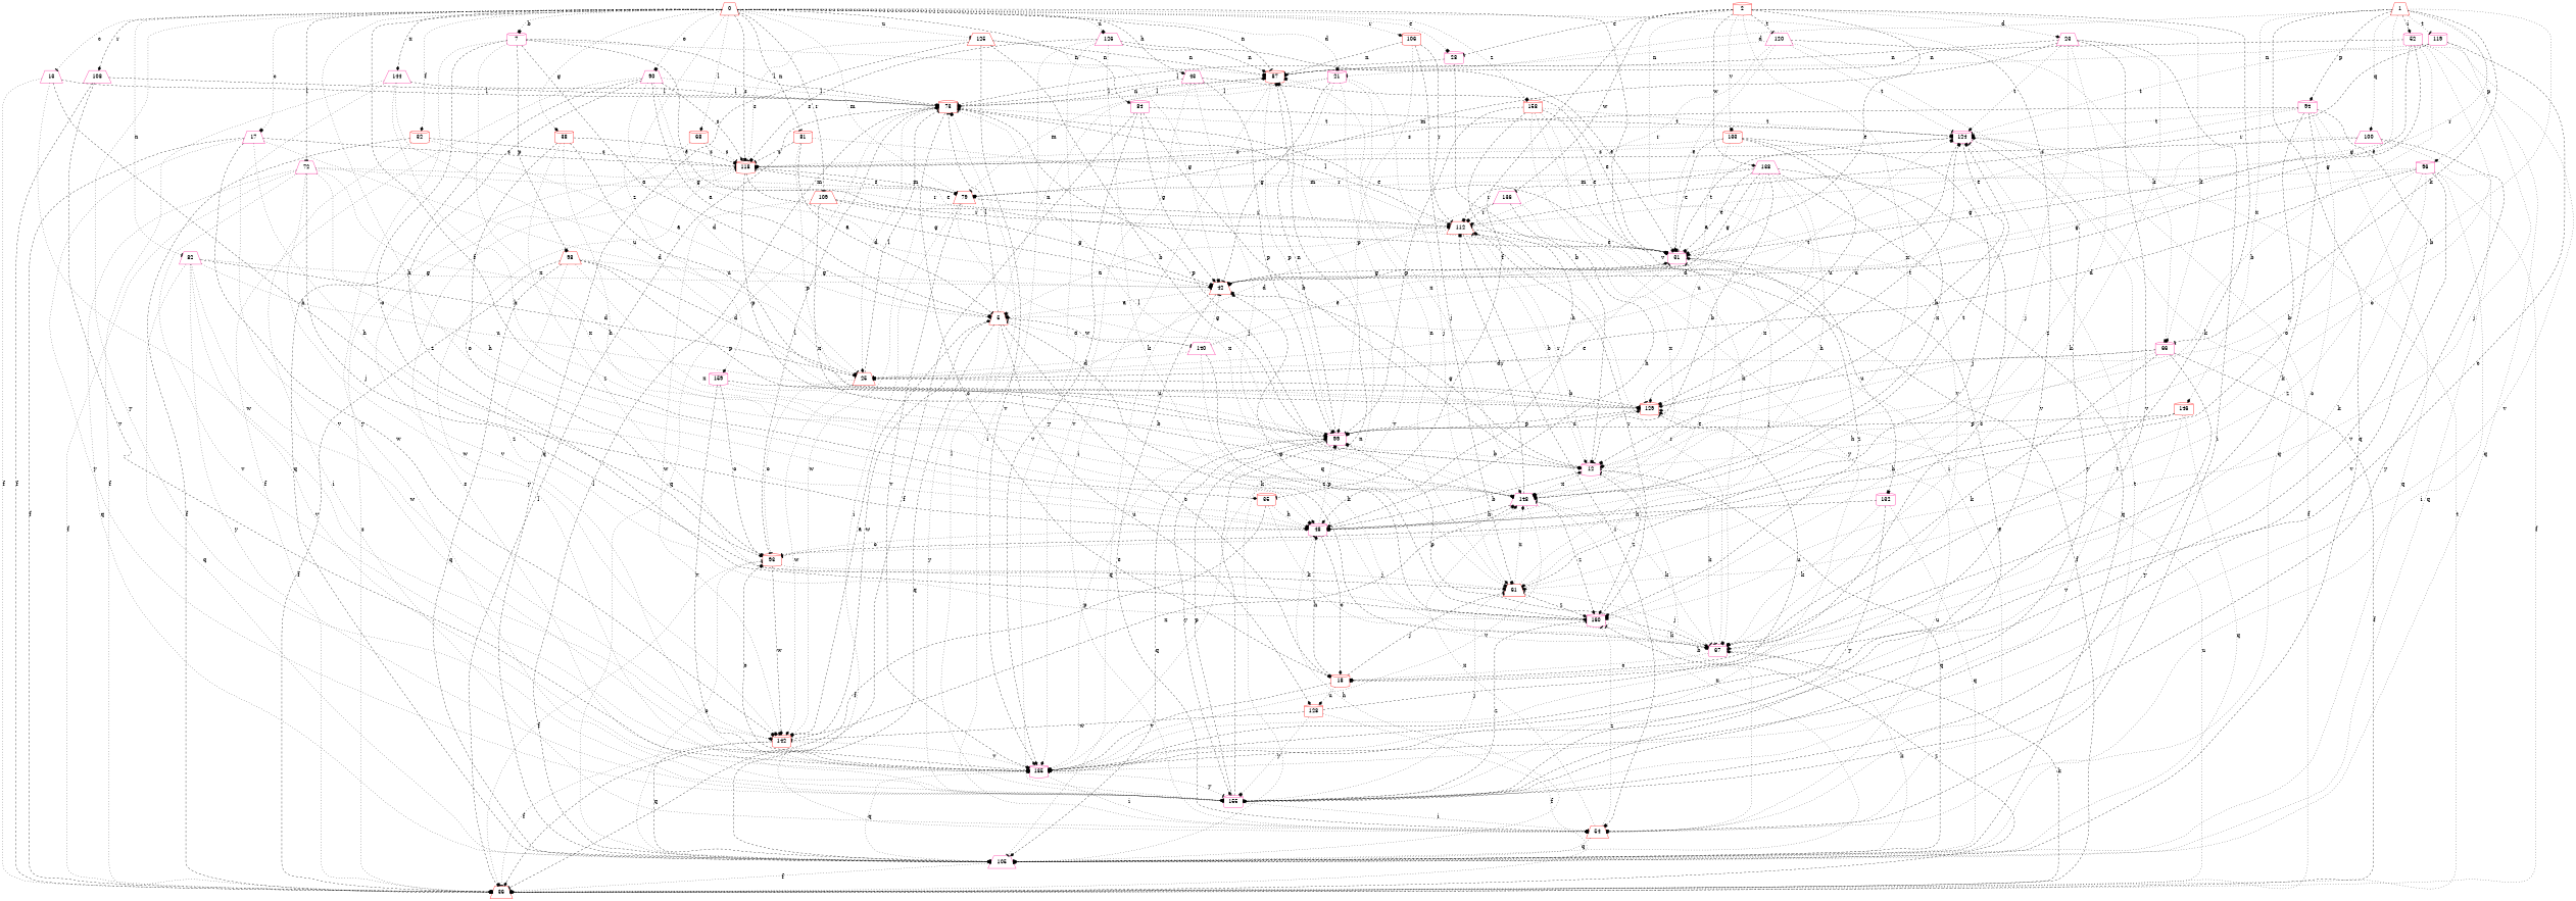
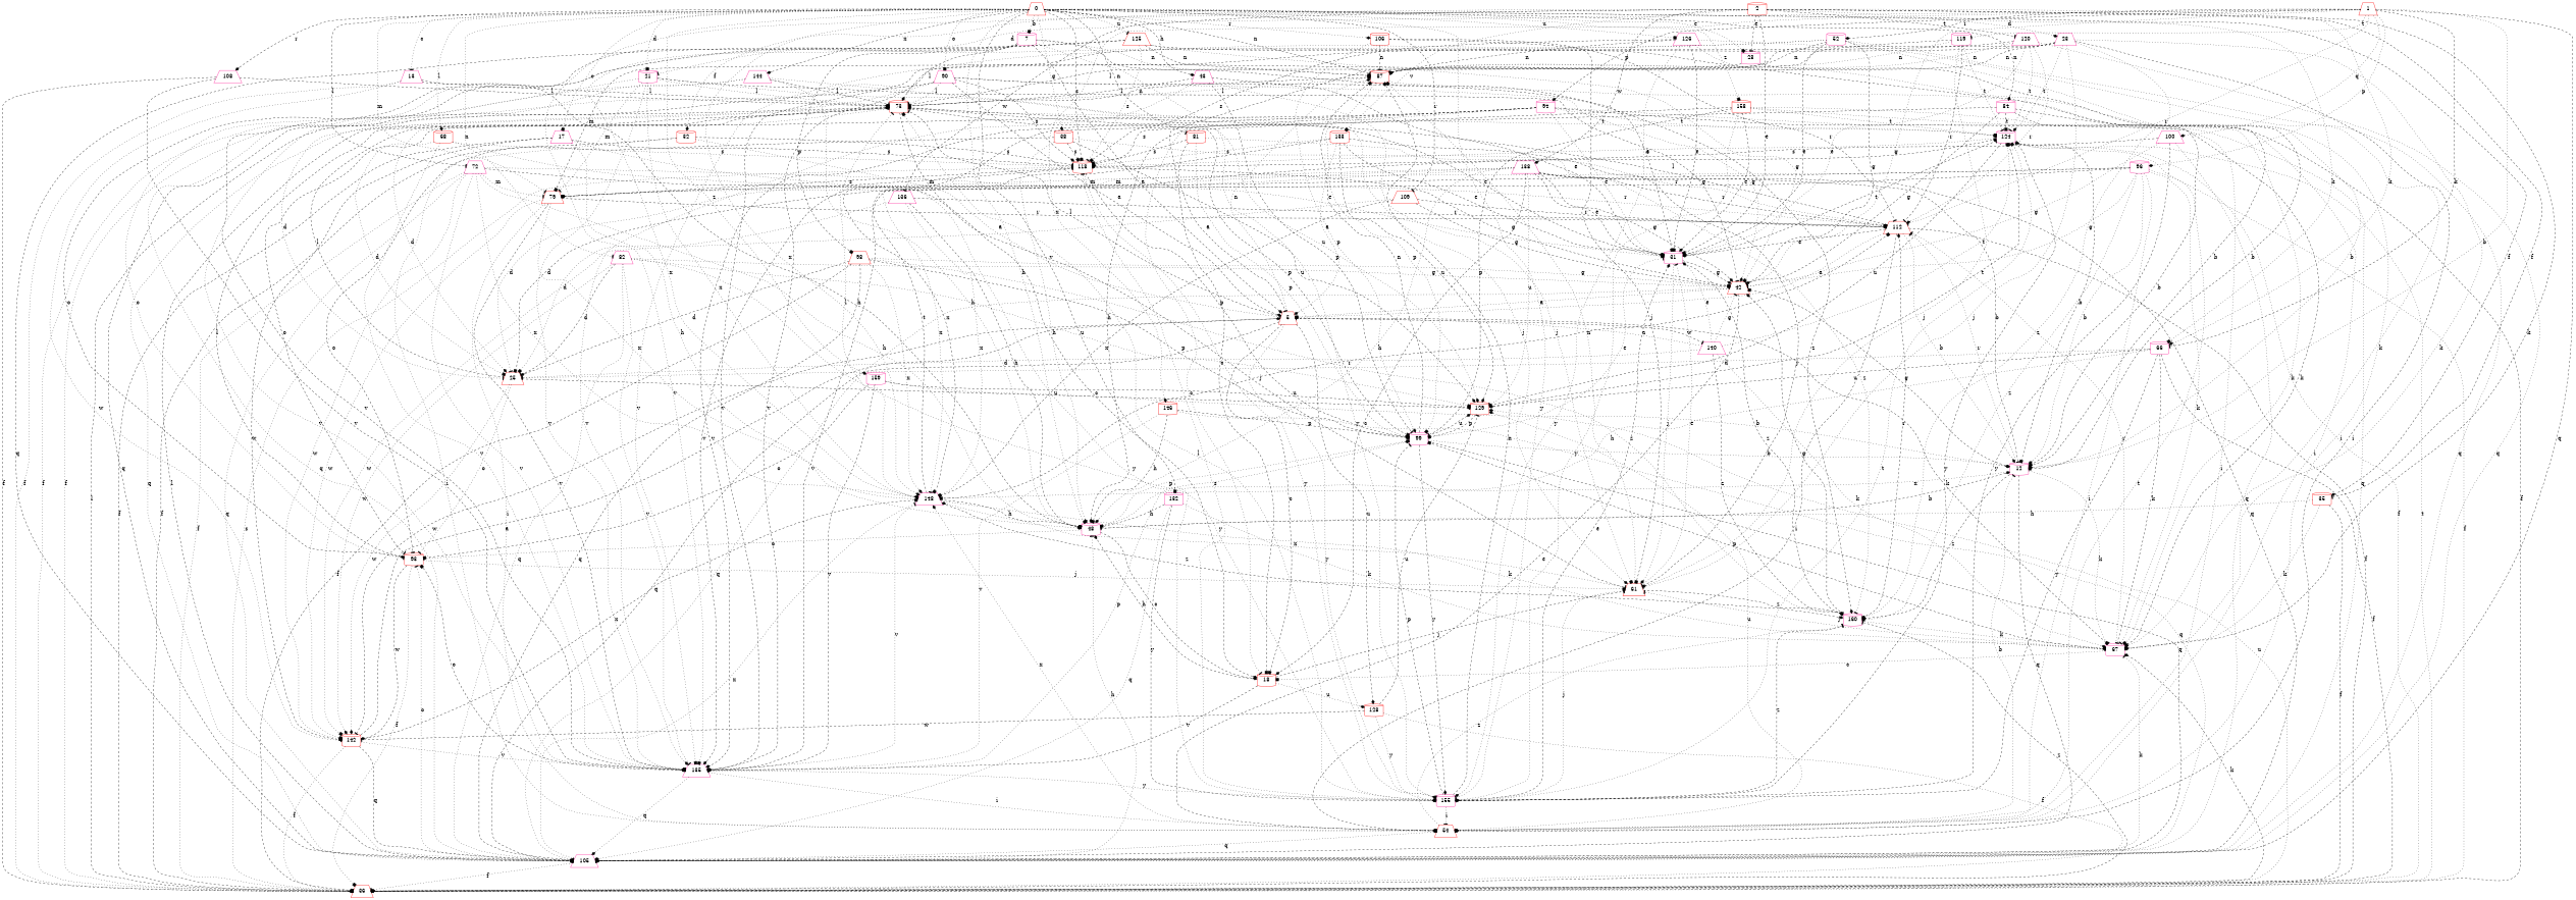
  strict digraph {
    node [color=deeppink shape=cylinder]
    edge [arrowhead=tee style=dotted]
    0 [color=red shape=trapezium]
    7
    13 [shape=trapezium]
    17 [shape=trapezium]
    21
    28
    32 [color=red]
    35 [color=red]
    38 [color=red]
    43 [shape=trapezium]
    48
    66
    68 [color=red]
    72 [shape=trapezium]
    79 [color=red shape=trapezium]
    81 [color=red]
    82 [shape=trapezium]
    84
    87 [color=red]
    90 [shape=trapezium]
    106 [color=red]
    108 [shape=trapezium]
    109 [color=red shape=trapezium]
    118 [color=red]
    125 [color=red shape=trapezium]
    126 [shape=trapezium]
    132
    144 [shape=trapezium]
    155
    158 [color=red]
    159
    31
    148 [shape=trapezium]
    5 [color=red shape=trapezium]
    73 [color=red]
    93 [color=red]
    98 [color=red shape=trapezium]
    142 [color=red]
    36 [color=red shape=trapezium]
    42 [color=red shape=trapezium]
    105 [shape=trapezium]
-   135
+   135 [shape=trapezium]
    61 [color=red shape=trapezium]
    12
    54 [color=red shape=trapezium]
    67
    160
    129 [color=red]
    99
    18 [color=red]
    25 [color=red shape=trapezium]
    112 [color=red shape=trapezium]
    124
    1 [color=red shape=trapezium]
    52
    94
    96
    100 [shape=trapezium]
    119
    146 [color=red]
    2 [color=red]
    23 [shape=trapezium]
    120 [shape=trapezium]
    133 [color=red]
    136 [shape=trapezium]
    138 [shape=trapezium]
    128 [color=red]
    140 [shape=trapezium]
    0 -> 7 [arrowhead=box label=b]
    0 -> 13 [label=c]
    0 -> 17 [arrowhead=box label=c]
    0 -> 21 [arrowhead=box label=d]
    0 -> 28 [arrowhead=box label=e]
    0 -> 32 [arrowhead=diamond label=f]
    0 -> 35 [arrowhead=diamond label=f style=dashed]
    0 -> 38 [arrowhead=diamond label=g]
    0 -> 43 [arrowhead=diamond label=h style=dashed]
    0 -> 48 [arrowhead=box label=h]
    0 -> 66 [arrowhead=box label=k]
    0 -> 68 [arrowhead=diamond label=l]
    0 -> 72 [label=l style=dashed]
    0 -> 79 [label=m]
    0 -> 81 [label=n style=dashed]
    0 -> 82 [label=n]
    0 -> 84 [arrowhead=diamond label=n style=dashed]
    0 -> 87 [label=n style=dashed]
    0 -> 90 [arrowhead=box label=o]
    0 -> 106 [arrowhead=diamond label=r]
    0 -> 108 [arrowhead=diamond label=r style=dashed]
    0 -> 109 [label=r style=dashed]
    0 -> 118 [arrowhead=box label=s style=dashed]
    0 -> 125 [label=u]
    0 -> 126 [arrowhead=box label=u]
    0 -> 132 [arrowhead=box label=v style=dashed]
    0 -> 144 [arrowhead=diamond label=x style=dashed]
    0 -> 155 [label=y]
    0 -> 158 [arrowhead=box label=z]
    0 -> 159 [arrowhead=diamond label=z]
    7 -> 87 [arrowhead=box label=n]
    7 -> 155 [label=y]
    7 -> 31 [arrowhead=box label=e style=dashed]
    7 -> 148 [arrowhead=diamond label=x]
    7 -> 5 [arrowhead=diamond label=a style=dashed]
    7 -> 73 [arrowhead=diamond label=l style=dashed]
    7 -> 93 [arrowhead=diamond label=o style=dashed]
    7 -> 98 [arrowhead=box label=p style=dashed]
    13 -> 48 [arrowhead=diamond label=h style=dashed]
    13 -> 73 [arrowhead=box label=l style=dashed]
    13 -> 142 [label=w]
    13 -> 36 [label=f]
    17 -> 48 [arrowhead=diamond label=h]
    17 -> 118 [label=s style=dashed]
    17 -> 155 [arrowhead=diamond label=y]
    17 -> 142 [arrowhead=box label=w style=dashed]
    17 -> 36 [arrowhead=diamond label=f style=dashed]
    21 -> 79 [label=m]
    21 -> 148 [arrowhead=diamond label=x]
    21 -> 73 [arrowhead=diamond label=l]
    21 -> 42 [label=g style=dashed]
    21 -> 105 [arrowhead=box label=q]
    21 -> 135 [arrowhead=box label=v]
    21 -> 61 [arrowhead=diamond label=j]
    28 -> 73 [label=l style=dashed]
    28 -> 12 [arrowhead=box label=b style=dashed]
    32 -> 118 [label=s style=dashed]
    32 -> 5 [label=a]
    32 -> 36 [arrowhead=box label=f style=dashed]
    32 -> 54 [label=i]
    35 -> 48 [label=h]
    35 -> 36 [arrowhead=diamond label=f style=dashed]
    35 -> 67 [arrowhead=diamond label=k]
    38 -> 48 [arrowhead=diamond label=h]
    38 -> 118 [arrowhead=box label=s style=dashed]
    38 -> 93 [label=o style=dashed]
    38 -> 160 [label=z]
    38 -> 129 [arrowhead=diamond label=u style=dashed]
    43 -> 31 [label=e style=dashed]
    43 -> 73 [label=l style=dashed]
    43 -> 135 [arrowhead=diamond label=v]
    43 -> 61 [arrowhead=box label=j]
    43 -> 99 [label=p style=dashed]
    48 -> 93 [label=o]
    48 -> 12 [arrowhead=diamond label=b style=dashed]
    48 -> 99 [arrowhead=box label=p]
    48 -> 18 [arrowhead=diamond label=c style=dashed]
    66 -> 48 [arrowhead=box label=h]
    66 -> 155 [arrowhead=diamond label=y style=dashed]
    66 -> 36 [arrowhead=diamond label=f style=dashed]
    66 -> 67 [label=k style=dashed]
    66 -> 129 [arrowhead=diamond label=u style=dashed]
    66 -> 25 [label=d]
    68 -> 118 [label=s]
    68 -> 31 [arrowhead=box label=e]
    68 -> 135 [arrowhead=box label=v]
-   17 -> 25 [arrowhead=box label=d]
+   68 -> 25 [arrowhead=box label=d]
    72 -> 48 [arrowhead=box label=h]
    72 -> 79 [label=m]
    72 -> 148 [label=x]
    72 -> 142 [arrowhead=box label=w]
    72 -> 36 [label=f]
    72 -> 105 [arrowhead=box label=q]
    72 -> 135 [label=v]
    72 -> 61 [label=j style=dashed]
    72 -> 112 [arrowhead=box label=r]
    79 -> 118 [label=s style=dashed]
    79 -> 148 [label=x]
    79 -> 142 [arrowhead=box label=w]
    79 -> 135 [arrowhead=diamond label=v style=dashed]
    79 -> 54 [arrowhead=box label=i]
    79 -> 112 [arrowhead=box label=r style=dashed]
    81 -> 118 [label=s style=dashed]
    81 -> 5 [label=a style=dashed]
    81 -> 99 [arrowhead=diamond label=p]
    81 -> 112 [arrowhead=diamond label=r]
    82 -> 155 [label=y]
    82 -> 142 [arrowhead=diamond label=w]
    82 -> 42 [label=g]
    82 -> 105 [label=q]
    82 -> 135 [label=v]
    82 -> 129 [arrowhead=box label=u]
    82 -> 25 [label=d style=dashed]
    84 -> 36 [label=f style=dashed]
    84 -> 42 [arrowhead=diamond label=g style=dashed]
    84 -> 135 [arrowhead=diamond label=v style=dashed]
    84 -> 12 [arrowhead=diamond label=b style=dashed]
    84 -> 124 [arrowhead=box label=t style=dashed]
    87 -> 73 [arrowhead=box label=l]
    87 -> 54 [arrowhead=diamond label=i]
    87 -> 99 [arrowhead=box label=p]
    90 -> 118 [arrowhead=diamond label=s style=dashed]
    90 -> 5 [arrowhead=diamond label=a style=dashed]
    90 -> 73 [label=l]
    90 -> 36 [arrowhead=diamond label=f]
    90 -> 42 [arrowhead=diamond label=g]
    90 -> 105 [label=q style=dashed]
    90 -> 160 [arrowhead=diamond label=z style=dashed]
    90 -> 25 [label=d]
    106 -> 87 [label=n style=dashed]
    106 -> 61 [arrowhead=box label=j style=dashed]
    106 -> 99 [arrowhead=diamond label=p]
    106 -> 112 [label=r style=dashed]
    108 -> 73 [arrowhead=box label=l style=dashed]
    108 -> 36 [arrowhead=diamond label=f style=dashed]
    108 -> 135 [arrowhead=box label=v style=dashed]
    109 -> 148 [label=x style=dashed]
    109 -> 142 [arrowhead=box label=w]
    109 -> 42 [arrowhead=box label=g style=dashed]
    109 -> 112 [label=r style=dashed]
    118 -> 79 [arrowhead=box label=m style=dashed]
    118 -> 155 [label=y]
    118 -> 42 [arrowhead=box label=g style=dashed]
    118 -> 99 [arrowhead=box label=p style=dashed]
    125 -> 87 [arrowhead=box label=n style=dashed]
    125 -> 118 [label=s]
    125 -> 42 [arrowhead=box label=g]
    125 -> 105 [arrowhead=box label=q style=dashed]
    125 -> 135 [arrowhead=diamond label=v style=dashed]
    125 -> 12 [arrowhead=diamond label=b style=dashed]
    126 -> 87 [arrowhead=diamond label=n style=dashed]
    126 -> 118 [arrowhead=box label=s style=dashed]
    126 -> 155 [arrowhead=diamond label=y]
    126 -> 31 [arrowhead=box label=e style=dashed]
    126 -> 54 [arrowhead=diamond label=i]
    126 -> 67 [arrowhead=diamond label=k]
    132 -> 48 [label=h style=dashed]
    132 -> 155 [arrowhead=diamond label=y style=dashed]
    132 -> 105 [arrowhead=diamond label=q]
    132 -> 67 [label=k]
    144 -> 48 [arrowhead=box label=h]
    144 -> 73 [label=l style=dashed]
    144 -> 36 [arrowhead=box label=f]
    144 -> 135 [arrowhead=box label=v]
    144 -> 129 [arrowhead=diamond label=u]
    155 -> 87 [arrowhead=box label=n style=dashed]
    155 -> 118 [label=s]
    155 -> 31 [arrowhead=diamond label=e style=dashed]
    155 -> 73 [arrowhead=box label=l]
    155 -> 61 [label=j]
    155 -> 54 [label=i]
    155 -> 160 [label=z style=dashed]
    155 -> 99 [label=p style=dashed]
    155 -> 124 [arrowhead=box label=t]
    158 -> 48 [arrowhead=diamond label=h style=dashed]
    158 -> 155 [label=y]
    158 -> 31 [arrowhead=diamond label=e style=dashed]
    158 -> 54 [label=i]
    158 -> 67 [arrowhead=box label=k]
    158 -> 99 [label=p style=dashed]
    158 -> 124 [arrowhead=box label=t]
    159 -> 93 [arrowhead=box label=o style=dashed]
    159 -> 135 [arrowhead=box label=v style=dashed]
    159 -> 12 [arrowhead=diamond label=b]
    159 -> 129 [arrowhead=box label=u style=dashed]
    31 -> 42 [arrowhead=diamond label=g style=dashed]
    31 -> 61 [arrowhead=diamond label=j]
    31 -> 160 [arrowhead=diamond label=z style=dashed]
    31 -> 124 [label=t style=dashed]
    148 -> 48 [arrowhead=box label=h style=dashed]
    148 -> 73 [label=l]
    148 -> 135 [arrowhead=diamond label=v]
    148 -> 67 [label=k]
    148 -> 160 [arrowhead=diamond label=z style=dashed]
    148 -> 112 [arrowhead=box label=r style=dashed]
    148 -> 124 [arrowhead=box label=t style=dashed]
    5 -> 87 [arrowhead=diamond label=n]
    5 -> 155 [arrowhead=diamond label=y]
    5 -> 73 [label=l style=dashed]
    5 -> 142 [label=w style=dashed]
    5 -> 105 [arrowhead=box label=q style=dashed]
    5 -> 67 [arrowhead=box label=k style=dashed]
    5 -> 18 [arrowhead=box label=c style=dashed]
    5 -> 128 [arrowhead=diamond label=u style=dashed]
    5 -> 140 [label=w style=dashed]
    73 -> 87 [arrowhead=box label=n style=dashed]
    73 -> 31 [arrowhead=box label=e style=dashed]
    73 -> 105 [label=q]
    73 -> 99 [arrowhead=box label=p style=dashed]
    73 -> 18 [arrowhead=diamond label=c style=dashed]
    73 -> 25 [arrowhead=diamond label=d]
    73 -> 124 [label=t]
    93 -> 73 [label=l style=dashed]
    93 -> 142 [arrowhead=diamond label=w style=dashed]
    93 -> 36 [arrowhead=box label=f]
    93 -> 61 [arrowhead=box label=j]
    98 -> 148 [arrowhead=diamond label=x]
    98 -> 36 [arrowhead=box label=f style=dashed]
    98 -> 42 [label=g]
    98 -> 105 [arrowhead=diamond label=q style=dashed]
    98 -> 160 [label=z]
    98 -> 99 [arrowhead=box label=p style=dashed]
    98 -> 25 [arrowhead=diamond label=d style=dashed]
    142 -> 148 [arrowhead=box label=x style=dashed]
    142 -> 5 [arrowhead=diamond label=a style=dashed]
    142 -> 36 [label=f]
    142 -> 105 [label=q style=dashed]
    142 -> 135 [arrowhead=box label=v]
    36 -> 118 [label=s]
    36 -> 73 [arrowhead=diamond label=l style=dashed]
    36 -> 67 [arrowhead=diamond label=k style=dashed]
    36 -> 160 [label=z style=dashed]
    36 -> 129 [arrowhead=diamond label=u]
    36 -> 124 [arrowhead=diamond label=t]
    42 -> 5 [arrowhead=box label=a]
    42 -> 105 [label=q]
    42 -> 54 [arrowhead=diamond label=e style=dashed]
    105 -> 48 [label=h]
    105 -> 148 [label=x]
    105 -> 73 [arrowhead=diamond label=l style=dashed]
    105 -> 93 [label=o]
    105 -> 36 [label=f]
    105 -> 67 [label=k]
    135 -> 155 [label=y]
    135 -> 93 [arrowhead=box label=o style=dashed]
    135 -> 105 [arrowhead=diamond label=q]
    135 -> 54 [arrowhead=diamond label=i]
    135 -> 99 [arrowhead=diamond label=p]
    61 -> 87 [arrowhead=box label=n]
    61 -> 31 [label=e]
    61 -> 148 [arrowhead=diamond label=x]
    61 -> 160 [arrowhead=diamond label=z style=dashed]
    12 -> 148 [arrowhead=box label=x]
    12 -> 42 [arrowhead=box label=g style=dashed]
    12 -> 105 [label=q style=dashed]
    12 -> 67 [label=k]
    12 -> 160 [arrowhead=diamond label=z style=dashed]
    12 -> 112 [label=r]
    54 -> 148 [arrowhead=diamond label=x]
    54 -> 105 [arrowhead=box label=q]
    54 -> 12 [label=b]
    54 -> 160 [label=z]
    54 -> 129 [arrowhead=diamond label=u]
    54 -> 124 [label=t]
    67 -> 61 [label=j]
    67 -> 99 [arrowhead=box label=p style=dashed]
    67 -> 18 [arrowhead=box label=c]
    67 -> 112 [label=r]
    160 -> 42 [arrowhead=diamond label=g style=dashed]
    160 -> 67 [arrowhead=box label=k]
    160 -> 112 [arrowhead=diamond label=r style=dashed]
    129 -> 99 [arrowhead=box label=p style=dashed]
    129 -> 124 [arrowhead=box label=t style=dashed]
    99 -> 87 [arrowhead=box label=n style=dashed]
    99 -> 155 [arrowhead=diamond label=y style=dashed]
    99 -> 31 [label=e]
    99 -> 105 [arrowhead=diamond label=q style=dashed]
    99 -> 12 [arrowhead=diamond label=b]
    99 -> 129 [arrowhead=diamond label=u style=dashed]
    18 -> 48 [arrowhead=diamond label=h style=dashed]
    18 -> 135 [arrowhead=diamond label=v style=dashed]
    18 -> 61 [label=j style=dashed]
    18 -> 128 [arrowhead=diamond label=u]
    25 -> 73 [label=l style=dashed]
    25 -> 93 [label=o]
    25 -> 142 [arrowhead=diamond label=w]
-   25 -> 129 [label=b style=dashed]
+   25 -> 129 [label=u style=dashed]
    112 -> 31 [arrowhead=diamond label=e style=dashed]
    112 -> 5 [arrowhead=box label=a]
    112 -> 73 [arrowhead=box label=l style=dashed]
    112 -> 36 [label=f style=dashed]
    112 -> 12 [arrowhead=diamond label=b]
    112 -> 54 [arrowhead=box label=i style=dashed]
    124 -> 118 [arrowhead=box label=s]
    124 -> 155 [label=y style=dashed]
    124 -> 36 [arrowhead=box label=f]
    124 -> 12 [arrowhead=box label=b style=dashed]
    124 -> 129 [arrowhead=box label=u style=dashed]
    1 -> 21 [label=d]
    1 -> 66 [label=k style=dashed]
    1 -> 42 [label=g]
    1 -> 105 [label=q style=dashed]
    1 -> 12 [label=b]
    1 -> 112 [label=r]
    1 -> 52 [arrowhead=diamond label=i style=dashed]
    1 -> 94 [arrowhead=diamond label=p style=dashed]
    1 -> 96 [arrowhead=diamond label=p]
    1 -> 100 [arrowhead=diamond label=q]
    1 -> 119 [label=t]
    1 -> 146 [arrowhead=diamond label=x]
    52 -> 87 [label=n style=dashed]
    52 -> 31 [label=e style=dashed]
    52 -> 93 [label=o]
    52 -> 42 [label=g style=dashed]
    52 -> 105 [arrowhead=diamond label=q]
    52 -> 135 [arrowhead=box label=v]
    52 -> 12 [arrowhead=diamond label=b]
    94 -> 118 [arrowhead=box label=s style=dashed]
    94 -> 31 [arrowhead=diamond label=e]
    94 -> 93 [label=o style=dashed]
    94 -> 105 [label=q]
    94 -> 135 [arrowhead=diamond label=v style=dashed]
    94 -> 67 [arrowhead=diamond label=k style=dashed]
    94 -> 18 [label=c]
    94 -> 124 [arrowhead=box label=t]
    96 -> 79 [arrowhead=diamond label=m]
    96 -> 36 [label=f]
    96 -> 42 [label=g]
    96 -> 135 [label=v style=dashed]
    96 -> 12 [arrowhead=diamond label=b]
    96 -> 54 [label=i]
    96 -> 67 [label=k]
    96 -> 160 [arrowhead=box label=z]
    96 -> 25 [arrowhead=box label=d style=dashed]
    100 -> 118 [label=s style=dashed]
    100 -> 155 [arrowhead=diamond label=y style=dashed]
    100 -> 42 [label=g]
    100 -> 105 [arrowhead=diamond label=q]
    119 -> 87 [arrowhead=diamond label=n]
    119 -> 61 [arrowhead=diamond label=j]
    119 -> 18 [arrowhead=box label=c style=dashed]
    119 -> 112 [label=r style=dashed]
    119 -> 124 [label=t]
    146 -> 48 [arrowhead=box label=h style=dashed]
    146 -> 105 [arrowhead=box label=q]
    146 -> 135 [label=v]
    146 -> 99 [arrowhead=diamond label=p style=dashed]
    2 -> 28 [label=e style=dashed]
    2 -> 35 [label=f style=dashed]
    2 -> 66 [arrowhead=diamond label=k]
    2 -> 31 [arrowhead=box label=e style=dashed]
    2 -> 148 [arrowhead=diamond label=x]
    2 -> 135 [arrowhead=box label=v]
    2 -> 67 [arrowhead=box label=k style=dashed]
    2 -> 23 [arrowhead=diamond label=d]
    2 -> 120 [label=t style=dashed]
    2 -> 133 [arrowhead=box label=v]
    2 -> 136 [label=w style=dashed]
    2 -> 138 [arrowhead=diamond label=w style=dashed]
    23 -> 79 [arrowhead=box label=m style=dashed]
    23 -> 87 [label=n style=dashed]
    23 -> 135 [label=v style=dashed]
    23 -> 61 [label=j]
    23 -> 54 [arrowhead=box label=i style=dashed]
    23 -> 67 [arrowhead=box label=k]
    23 -> 160 [arrowhead=box label=z]
    23 -> 124 [arrowhead=diamond label=t]
    120 -> 87 [label=n]
    120 -> 31 [arrowhead=diamond label=e]
    120 -> 105 [label=q]
    120 -> 135 [arrowhead=box label=v style=dashed]
    120 -> 112 [arrowhead=diamond label=r]
    120 -> 124 [label=t]
    133 -> 118 [arrowhead=diamond label=s]
    133 -> 31 [arrowhead=box label=e style=dashed]
    133 -> 148 [arrowhead=box label=x style=dashed]
    133 -> 5 [arrowhead=diamond label=a]
    133 -> 61 [label=j style=dashed]
    133 -> 129 [arrowhead=diamond label=u style=dashed]
    136 -> 48 [arrowhead=diamond label=h style=dashed]
    136 -> 148 [arrowhead=box label=x]
    136 -> 25 [arrowhead=box label=d]
    136 -> 112 [arrowhead=box label=r style=dashed]
    138 -> 48 [arrowhead=diamond label=h]
    138 -> 79 [arrowhead=box label=m]
    138 -> 31 [arrowhead=box label=e style=dashed]
    138 -> 148 [label=x]
    138 -> 42 [arrowhead=diamond label=g style=dashed]
    138 -> 105 [arrowhead=box label=q style=dashed]
    138 -> 12 [label=b style=dashed]
    138 -> 129 [label=u]
    138 -> 18 [arrowhead=diamond label=c style=dashed]
    138 -> 25 [label=d]
    138 -> 112 [arrowhead=box label=r style=dashed]
    128 -> 155 [arrowhead=box label=y]
    128 -> 142 [label=w style=dashed]
    128 -> 36 [arrowhead=diamond label=f]
    128 -> 129 [label=u style=dashed]
    140 -> 31 [arrowhead=diamond label=e]
    140 -> 5 [label=a]
    140 -> 42 [label=g]
    140 -> 67 [arrowhead=diamond label=k]
    140 -> 160 [label=z style=dashed]
    140 -> 25 [label=d]
    140 -> 124 [arrowhead=box label=t]
  }
